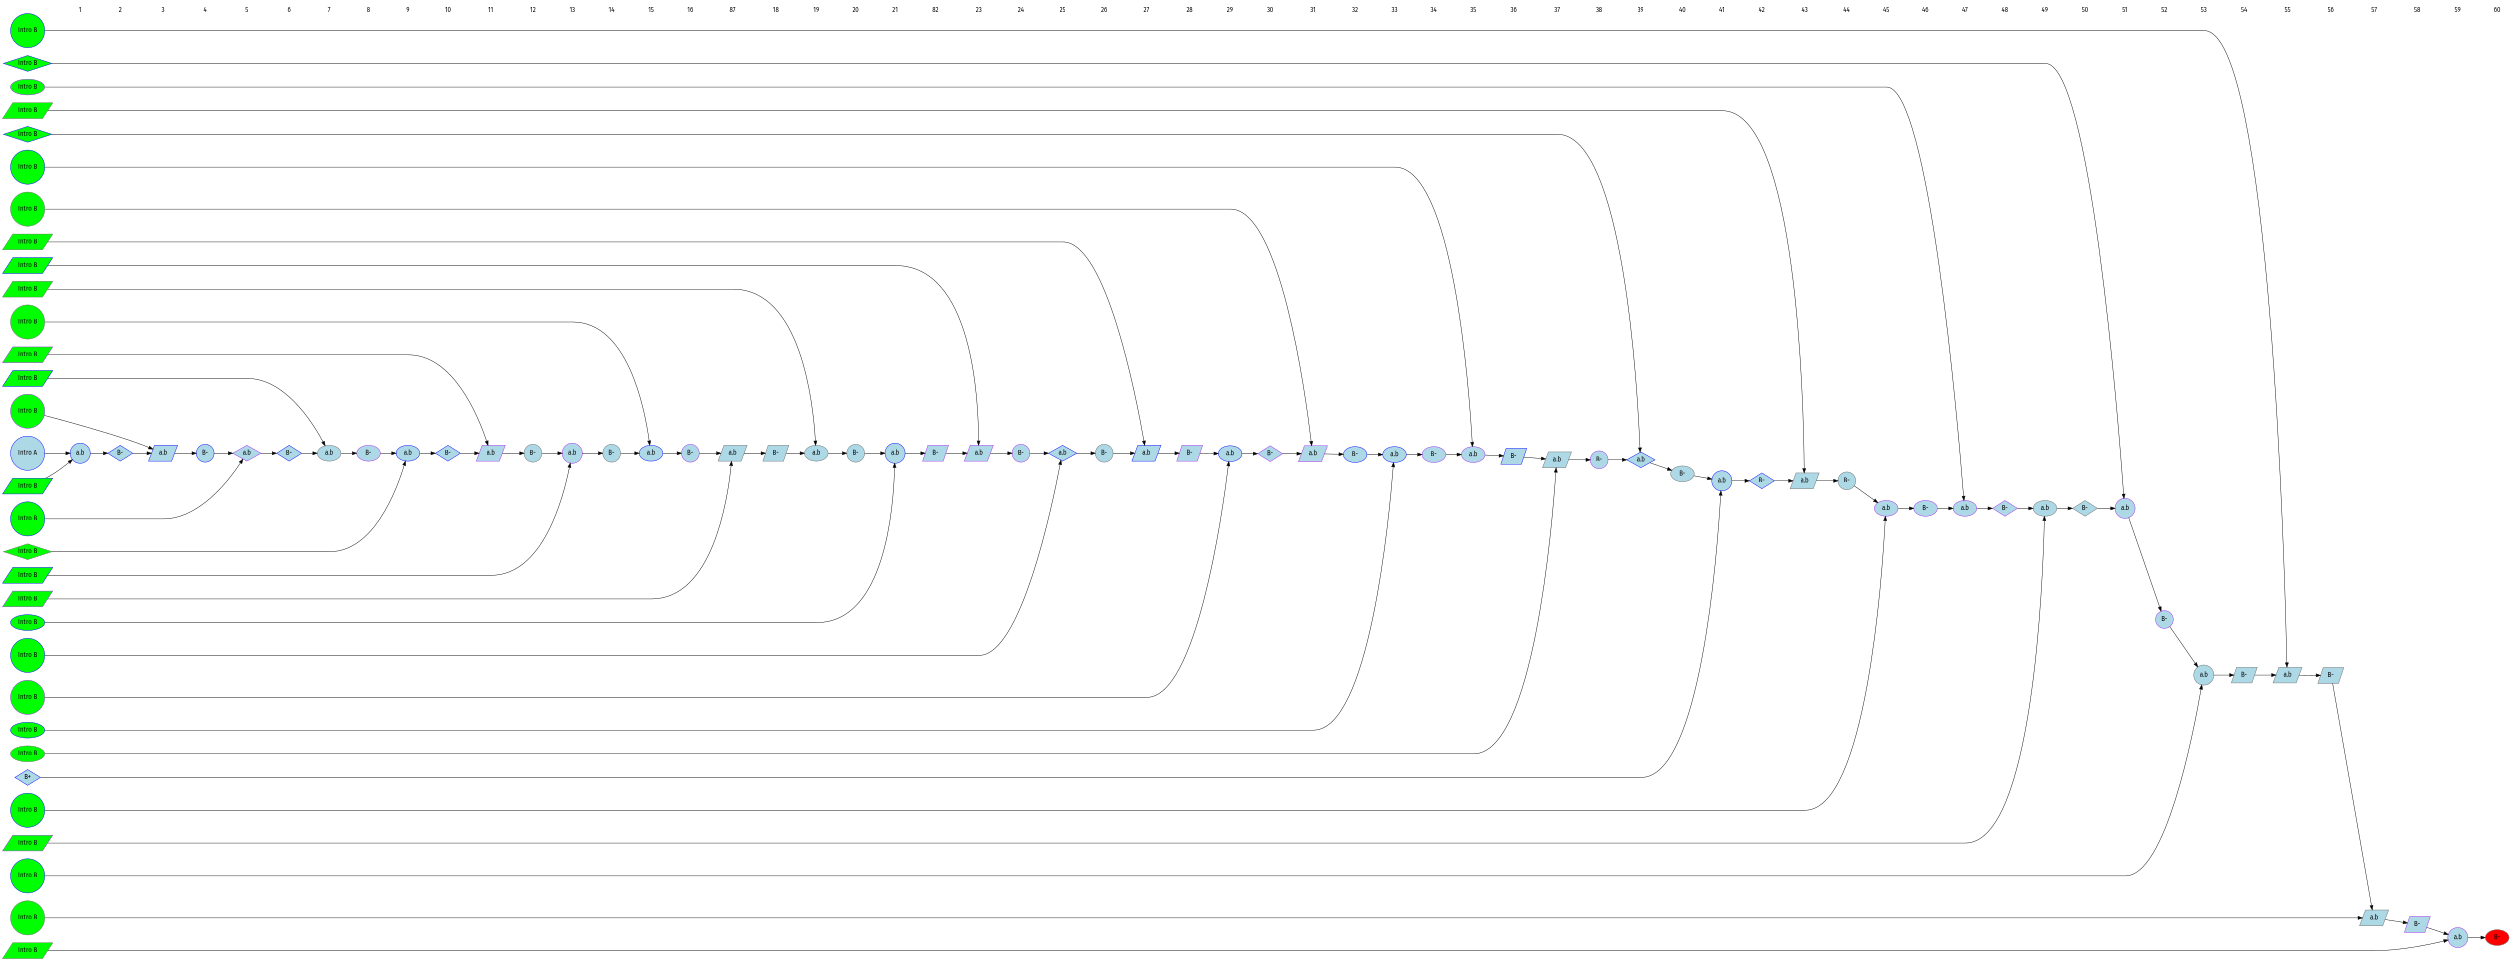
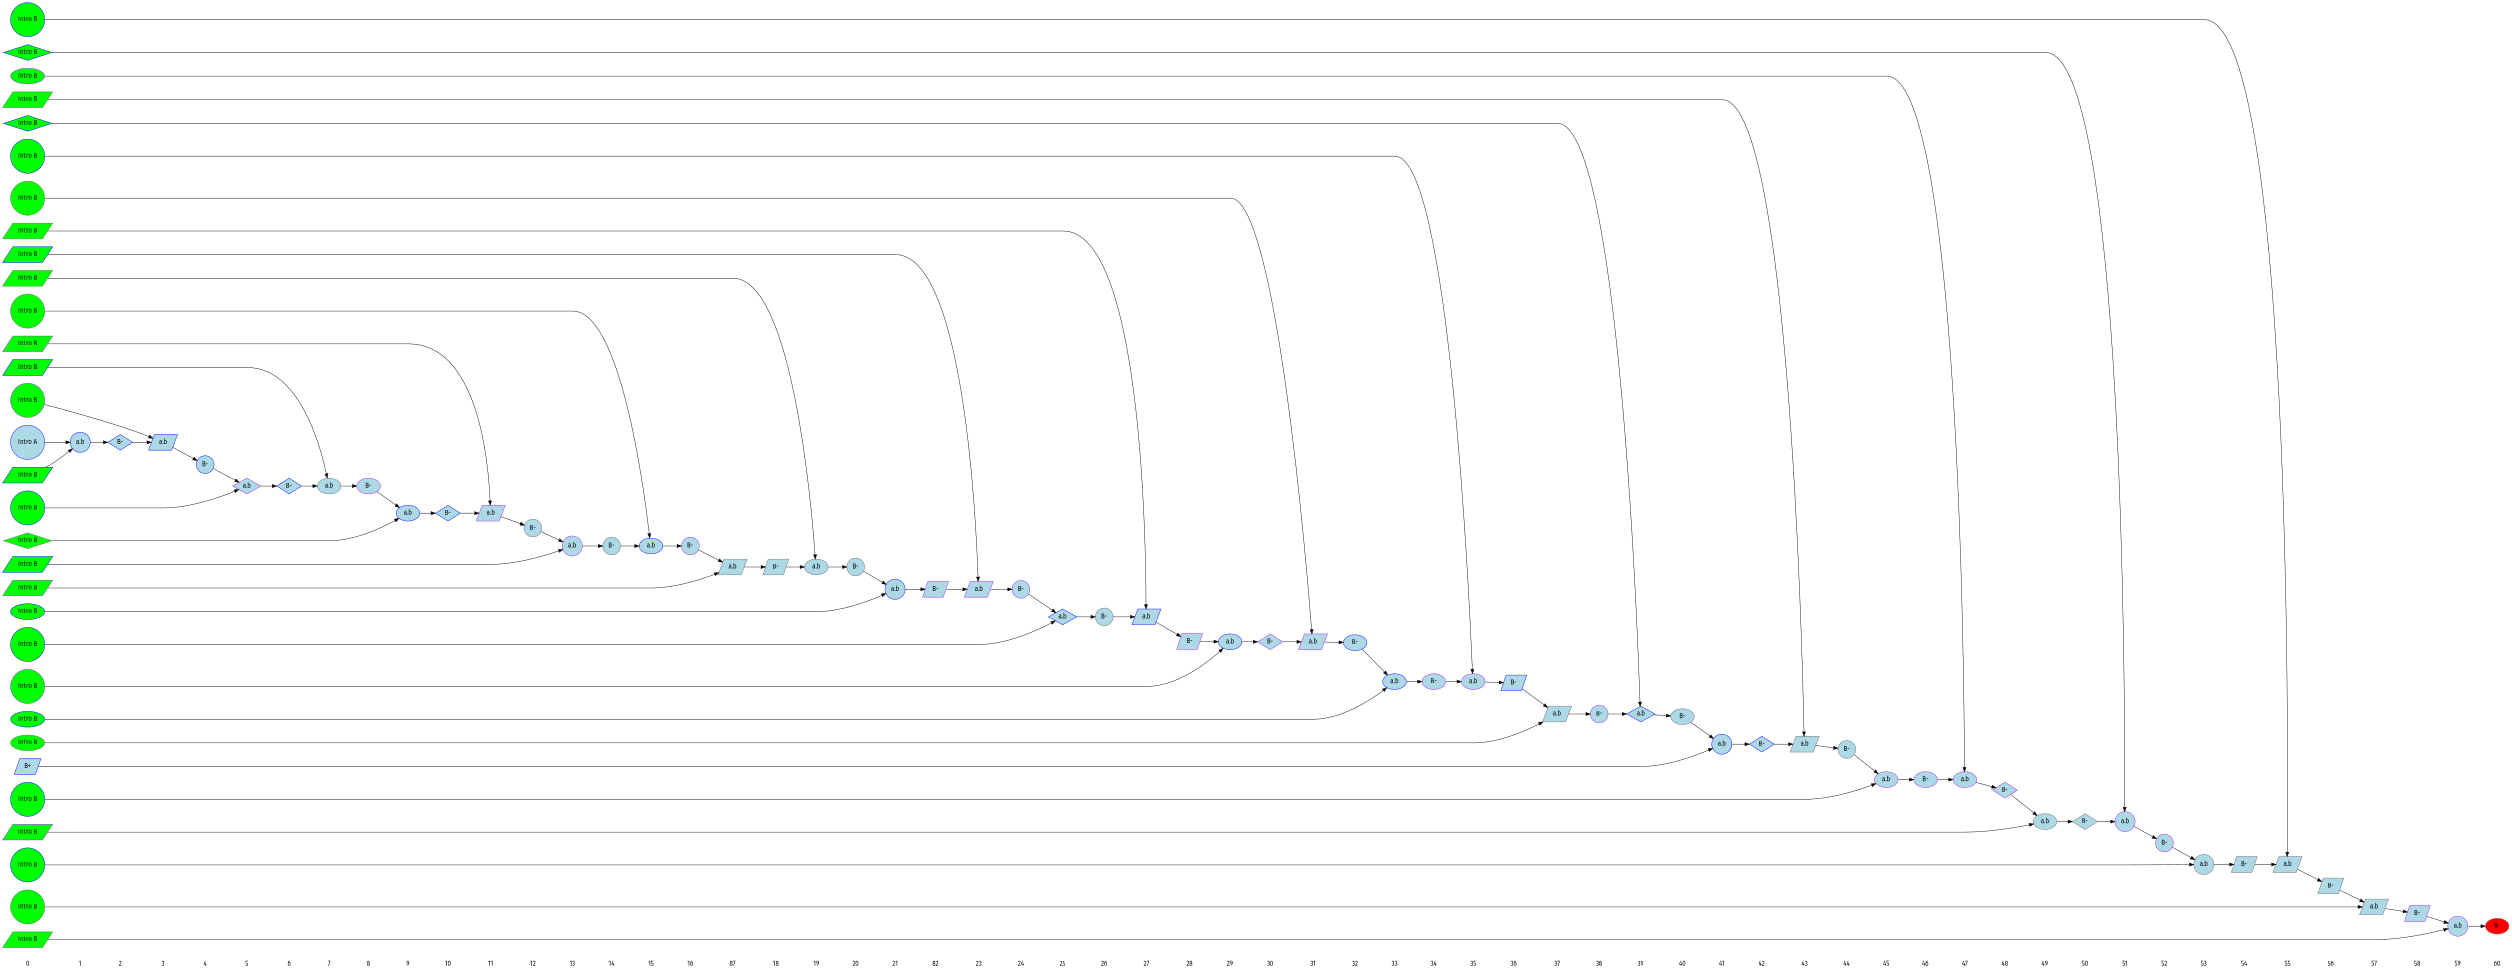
  digraph {
    fontname="Fira Sans"
    rankdir=LR
    ranksep=.5
    node [color=blue fontname="Fira Sans" shape=plaintext style=filled]
    edge [fontname="Fira Sans"]
+   0 [style=""]
    n2 [color=gray40 fillcolor=green label="Intro B" shape=circle]
    n3 [color=gray40 fillcolor=green label="Intro B" shape=circle]
    n4 [fillcolor=green label="Intro B" shape=parallelogram]
    n5 [color=gray40 fillcolor=green label="Intro B" shape=parallelogram]
    n6 [color=gray40 fillcolor=green label="Intro B" shape=diamond]
    n7 [fillcolor=green label="Intro B" shape=circle]
    n8 [color=gray40 fillcolor=green label="Intro B" shape=ellipse]
    n9 [fillcolor=green label="Intro B" shape=circle]
    n10 [fillcolor=green label="Intro B" shape=circle]
    n11 [fillcolor=green label="Intro B" shape=parallelogram]
    n12 [color=purple fillcolor=green label="Intro B" shape=circle]
    n13 [fillcolor=green label="Intro B" shape=diamond]
    n14 [color=purple fillcolor=green label="Intro B" shape=parallelogram]
    n15 [color=purple fillcolor=green label="Intro B" shape=circle]
    n16 [fillcolor=green label="Intro B" shape=circle]
    n17 [color=purple fillcolor=green label="Intro B" shape=ellipse]
    n18 [color=gray40 fillcolor=green label="Intro B" shape=parallelogram]
    n19 [fillcolor=green label="Intro B" shape=ellipse]
    n20 [color=purple fillcolor=green label="Intro B" shape=parallelogram]
    n21 [fillcolor=green label="Intro B" shape=circle]
    n22 [color=purple fillcolor=green label="Intro B" shape=parallelogram]
    n23 [fillcolor=green label="Intro B" shape=parallelogram]
    n24 [color=gray40 fillcolor=green label="Intro B" shape=parallelogram]
    n25 [color=gray40 fillcolor=green label="Intro B" shape=parallelogram]
    n26 [color=gray40 fillcolor=green label="Intro B" shape=circle]
    n27 [fillcolor=green label="Intro B" shape=circle]
    n28 [fillcolor=green label="Intro B" shape=parallelogram]
    n29 [fillcolor=green label="Intro B" shape=ellipse]
    n30 [fillcolor=green label="Intro B" shape=diamond]
    n31 [fillcolor=lightblue label="Intro A" shape=circle]
-   n32 [fillcolor=lightblue label="B+" shape=diamond]
+   n32 [fillcolor=lightblue label="B+" shape=parallelogram]
    1 [color=gray40 style=""]
    n34 [fillcolor=lightblue label="a.b" shape=circle]
    2 [color=gray40 style=""]
    n36 [fillcolor=lightblue label="B-" shape=diamond]
    3 [style=""]
    n38 [fillcolor=lightblue label="a.b" shape=parallelogram]
    4 [color=gray40 style=""]
    n40 [fillcolor=lightblue label="B-" shape=circle]
    5 [color=purple style=""]
    n42 [color=purple fillcolor=lightblue label="a.b" shape=diamond]
    6 [style=""]
    n44 [fillcolor=lightblue label="B-" shape=diamond]
    7 [color=purple style=""]
    n46 [color=gray40 fillcolor=lightblue label="a.b" shape=ellipse]
    8 [style=""]
    n48 [color=purple fillcolor=lightblue label="B-" shape=ellipse]
    9 [color=purple style=""]
    n50 [fillcolor=lightblue label="a.b" shape=ellipse]
    10 [color=gray40 style=""]
    n52 [fillcolor=lightblue label="B-" shape=diamond]
    11 [color=gray40 style=""]
    n54 [color=purple fillcolor=lightblue label="a.b" shape=parallelogram]
    12 [style=""]
    n56 [color=gray40 fillcolor=lightblue label="B-" shape=circle]
    13 [style=""]
    n58 [color=purple fillcolor=lightblue label="a.b" shape=circle]
    14 [color=gray40 style=""]
    n60 [color=gray40 fillcolor=lightblue label="B-" shape=circle]
    15 [color=gray40 style=""]
    n62 [fillcolor=lightblue label="a.b" shape=ellipse]
    16 [color=gray40 style=""]
    n64 [color=purple fillcolor=lightblue label="B-" shape=circle]
    n65 [color=gray40 label=87 style=""]
    n66 [color=gray40 fillcolor=lightblue label="a.b" shape=parallelogram]
    18 [color=gray40 style=""]
    n68 [color=gray40 fillcolor=lightblue label="B-" shape=parallelogram]
    19 [style=""]
    n70 [color=gray40 fillcolor=lightblue label="a.b" shape=ellipse]
    20 [color=gray40 style=""]
    n72 [color=gray40 fillcolor=lightblue label="B-" shape=circle]
    21 [color=gray40 style=""]
    n74 [fillcolor=lightblue label="a.b" shape=circle]
    n75 [label=82 style=""]
    n76 [color=purple fillcolor=lightblue label="B-" shape=parallelogram]
    23 [color=purple style=""]
    n78 [color=purple fillcolor=lightblue label="a.b" shape=parallelogram]
    24 [color=purple style=""]
    n80 [color=purple fillcolor=lightblue label="B-" shape=circle]
    25 [style=""]
    n82 [fillcolor=lightblue label="a.b" shape=diamond]
    26 [color=gray40 style=""]
    n84 [color=gray40 fillcolor=lightblue label="B-" shape=circle]
    27 [style=""]
    n86 [fillcolor=lightblue label="a.b" shape=parallelogram]
    28 [style=""]
    n88 [color=purple fillcolor=lightblue label="B-" shape=parallelogram]
    35 [color=gray40 style=""]
    n90 [color=purple fillcolor=lightblue label="a.b" shape=ellipse]
    29 [color=gray40 style=""]
    n92 [fillcolor=lightblue label="a.b" shape=ellipse]
    30 [style=""]
    n94 [color=purple fillcolor=lightblue label="B-" shape=diamond]
    31 [color=gray40 style=""]
    n96 [color=purple fillcolor=lightblue label="a.b" shape=parallelogram]
    32 [style=""]
    n98 [fillcolor=lightblue label="B-" shape=ellipse]
    33 [color=purple style=""]
    n100 [fillcolor=lightblue label="a.b" shape=ellipse]
    34 [color=gray40 style=""]
    n102 [color=purple fillcolor=lightblue label="B-" shape=ellipse]
    36 [style=""]
    n104 [fillcolor=lightblue label="B-" shape=parallelogram]
    37 [color=purple style=""]
    n106 [color=gray40 fillcolor=lightblue label="a.b" shape=parallelogram]
    38 [color=gray40 style=""]
    n108 [color=purple fillcolor=lightblue label="B-" shape=circle]
    39 [style=""]
    n110 [fillcolor=lightblue label="a.b" shape=diamond]
    40 [color=purple style=""]
    n112 [color=gray40 fillcolor=lightblue label="B-" shape=ellipse]
    41 [style=""]
    n114 [fillcolor=lightblue label="a.b" shape=circle]
    42 [color=gray40 style=""]
    n116 [fillcolor=lightblue label="B-" shape=diamond]
    43 [style=""]
    n118 [color=gray40 fillcolor=lightblue label="a.b" shape=parallelogram]
    54 [color=gray40 style=""]
    n120 [color=gray40 fillcolor=lightblue label="B-" shape=parallelogram]
    44 [style=""]
    n122 [color=gray40 fillcolor=lightblue label="B-" shape=circle]
    45 [color=purple style=""]
    n124 [color=purple fillcolor=lightblue label="a.b" shape=ellipse]
    46 [color=gray40 style=""]
    n126 [color=purple fillcolor=lightblue label="B-" shape=ellipse]
    47 [style=""]
    n128 [color=purple fillcolor=lightblue label="a.b" shape=ellipse]
    48 [style=""]
    n130 [color=purple fillcolor=lightblue label="B-" shape=diamond]
    49 [style=""]
    n132 [color=gray40 fillcolor=lightblue label="a.b" shape=ellipse]
    50 [color=purple style=""]
    n134 [color=gray40 fillcolor=lightblue label="B-" shape=diamond]
    51 [style=""]
    n136 [color=purple fillcolor=lightblue label="a.b" shape=circle]
    52 [style=""]
    n138 [color=purple fillcolor=lightblue label="B-" shape=circle]
    53 [color=gray40 style=""]
    n140 [color=gray40 fillcolor=lightblue label="a.b" shape=circle]
    55 [color=purple style=""]
    n142 [color=gray40 fillcolor=lightblue label="a.b" shape=parallelogram]
    56 [style=""]
    n144 [color=gray40 fillcolor=lightblue label="B-" shape=parallelogram]
    57 [color=gray40 style=""]
    n146 [color=gray40 fillcolor=lightblue label="a.b" shape=parallelogram]
    58 [color=gray40 style=""]
    n148 [color=purple fillcolor=lightblue label="B-" shape=parallelogram]
    59 [style=""]
    n150 [color=purple fillcolor=lightblue label="a.b" shape=circle]
    60 [color=purple style=""]
    n152 [color=gray40 fillcolor=red label="B-" shape=ellipse]
    subgraph sub_1 {
      rank=same
+     0
      n2
      n3
      n4
      n5
      n6
      n7
      n8
      n9
      n10
      n11
      n12
      n13
      n14
      n15
      n16
      n17
      n18
      n19
      n20
      n21
      n22
      n23
      n24
      n25
      n26
      n27
      n28
      n29
      n30
      n31
      n32
    }
    subgraph sub_2 {
      rank=same
      1
      n34
    }
    subgraph sub_3 {
      rank=same
      2
      n36
    }
    subgraph sub_4 {
      rank=same
      3
      n38
    }
    subgraph sub_5 {
      rank=same
      4
      n40
    }
    subgraph sub_6 {
      rank=same
      5
      n42
    }
    subgraph sub_7 {
      rank=same
      6
      n44
    }
    subgraph sub_8 {
      rank=same
      7
      n46
    }
    subgraph sub_9 {
      rank=same
      8
      n48
    }
    subgraph sub_10 {
      rank=same
      9
      n50
    }
    subgraph sub_11 {
      rank=same
      10
      n52
    }
    subgraph sub_12 {
      rank=same
      11
      n54
    }
    subgraph sub_13 {
      rank=same
      12
      n56
    }
    subgraph sub_14 {
      rank=same
      13
      n58
    }
    subgraph sub_15 {
      rank=same
      14
      n60
    }
    subgraph sub_16 {
      rank=same
      15
      n62
    }
    subgraph sub_17 {
      rank=same
      16
      n64
    }
    subgraph sub_18 {
      rank=same
      n65
      n66
    }
    subgraph sub_19 {
      rank=same
      18
      n68
    }
    subgraph sub_20 {
      rank=same
      19
      n70
    }
    subgraph sub_21 {
      rank=same
      20
      n72
    }
    subgraph sub_22 {
      rank=same
      21
      n74
    }
    subgraph sub_23 {
      rank=same
      n75
      n76
    }
    subgraph sub_24 {
      rank=same
      23
      n78
    }
    subgraph sub_25 {
      rank=same
      24
      n80
    }
    subgraph sub_26 {
      rank=same
      25
      n82
    }
    subgraph sub_27 {
      rank=same
      26
      n84
    }
    subgraph sub_28 {
      rank=same
      27
      n86
    }
    subgraph sub_29 {
      rank=same
      28
      n88
    }
    subgraph sub_30 {
      rank=same
      35
      n90
    }
    subgraph sub_31 {
      rank=same
      29
      n92
    }
    subgraph sub_32 {
      rank=same
      30
      n94
    }
    subgraph sub_33 {
      rank=same
      31
      n96
    }
    subgraph sub_34 {
      rank=same
      32
      n98
    }
    subgraph sub_35 {
      rank=same
      33
      n100
    }
    subgraph sub_36 {
      rank=same
      34
      n102
    }
    subgraph sub_37 {
      rank=same
      36
      n104
    }
    subgraph sub_38 {
      rank=same
      37
      n106
    }
    subgraph sub_39 {
      rank=same
      38
      n108
    }
    subgraph sub_40 {
      rank=same
      39
      n110
    }
    subgraph sub_41 {
      rank=same
      40
      n112
    }
    subgraph sub_42 {
      rank=same
      41
      n114
    }
    subgraph sub_43 {
      rank=same
      42
      n116
    }
    subgraph sub_44 {
      rank=same
      43
      n118
    }
    subgraph sub_45 {
      rank=same
      54
      n120
    }
    subgraph sub_46 {
      rank=same
      44
      n122
    }
    subgraph sub_47 {
      rank=same
      45
      n124
    }
    subgraph sub_48 {
      rank=same
      46
      n126
    }
    subgraph sub_49 {
      rank=same
      47
      n128
    }
    subgraph sub_50 {
      rank=same
      48
      n130
    }
    subgraph sub_51 {
      rank=same
      49
      n132
    }
    subgraph sub_52 {
      rank=same
      50
      n134
    }
    subgraph sub_53 {
      rank=same
      51
      n136
    }
    subgraph sub_54 {
      rank=same
      52
      n138
    }
    subgraph sub_55 {
      rank=same
      53
      n140
    }
    subgraph sub_56 {
      rank=same
      55
      n142
    }
    subgraph sub_57 {
      rank=same
      56
      n144
    }
    subgraph sub_58 {
      rank=same
      57
      n146
    }
    subgraph sub_59 {
      rank=same
      58
      n148
    }
    subgraph sub_60 {
      rank=same
      59
      n150
    }
    subgraph sub_61 {
      rank=same
      60
      n152
    }
+   0 -> 1 [style=invis]
    n2 -> n146
    n3 -> n96
    n4 -> n34
    n5 -> n70
    n6 -> n50
    n7 -> n140
    n8 -> n106
    n9 -> n90
    n10 -> n42
    n11 -> n78
    n12 -> n38
    n13 -> n110
    n14 -> n66
    n15 -> n92
    n16 -> n142
    n17 -> n128
    n18 -> n86
    n19 -> n100
    n20 -> n132
    n21 -> n124
    n22 -> n54
    n23 -> n58
    n24 -> n118
    n25 -> n150
    n26 -> n62
    n27 -> n82
    n28 -> n46
    n29 -> n74
    n30 -> n136
    n31 -> n34
    n32 -> n114
    1 -> 2 [style=invis]
    n34 -> n36
    2 -> 3 [style=invis]
    n36 -> n38
    3 -> 4 [style=invis]
    n38 -> n40
    4 -> 5 [style=invis]
    n40 -> n42
    5 -> 6 [style=invis]
    n42 -> n44
    6 -> 7 [style=invis]
    n44 -> n46
    7 -> 8 [style=invis]
    n46 -> n48
    8 -> 9 [style=invis]
    n48 -> n50
    9 -> 10 [style=invis]
    n50 -> n52
    10 -> 11 [style=invis]
    n52 -> n54
    11 -> 12 [style=invis]
    n54 -> n56
    12 -> 13 [style=invis]
    n56 -> n58
    13 -> 14 [style=invis]
    n58 -> n60
    14 -> 15 [style=invis]
    n60 -> n62
    15 -> 16 [style=invis]
    n62 -> n64
    16 -> n65 [style=invis]
    n64 -> n66
    n65 -> 18 [style=invis]
    n66 -> n68
    18 -> 19 [style=invis]
    n68 -> n70
    19 -> 20 [style=invis]
    n70 -> n72
    20 -> 21 [style=invis]
    n72 -> n74
    21 -> n75 [style=invis]
    n74 -> n76
    n75 -> 23 [style=invis]
    n76 -> n78
    23 -> 24 [style=invis]
    n78 -> n80
    24 -> 25 [style=invis]
    n80 -> n82
    25 -> 26 [style=invis]
    n82 -> n84
    26 -> 27 [style=invis]
    n84 -> n86
    27 -> 28 [style=invis]
    n86 -> n88
    28 -> 29 [style=invis]
    n88 -> n92
    35 -> 36 [style=invis]
    n90 -> n104
    29 -> 30 [style=invis]
    n92 -> n94
    30 -> 31 [style=invis]
    n94 -> n96
    31 -> 32 [style=invis]
    n96 -> n98
    32 -> 33 [style=invis]
    n98 -> n100
    33 -> 34 [style=invis]
    n100 -> n102
    34 -> 35 [style=invis]
    n102 -> n90
    36 -> 37 [style=invis]
    n104 -> n106
    37 -> 38 [style=invis]
    n106 -> n108
    38 -> 39 [style=invis]
    n108 -> n110
    39 -> 40 [style=invis]
    n110 -> n112
    40 -> 41 [style=invis]
    n112 -> n114
    41 -> 42 [style=invis]
    n114 -> n116
    42 -> 43 [style=invis]
    n116 -> n118
    43 -> 44 [style=invis]
    n118 -> n122
    54 -> 55 [style=invis]
    n120 -> n142
    44 -> 45 [style=invis]
    n122 -> n124
    45 -> 46 [style=invis]
    n124 -> n126
    46 -> 47 [style=invis]
    n126 -> n128
    47 -> 48 [style=invis]
    n128 -> n130
    48 -> 49 [style=invis]
    n130 -> n132
    49 -> 50 [style=invis]
    n132 -> n134
    50 -> 51 [style=invis]
    n134 -> n136
    51 -> 52 [style=invis]
    n136 -> n138
    52 -> 53 [style=invis]
    n138 -> n140
    53 -> 54 [style=invis]
    n140 -> n120
    55 -> 56 [style=invis]
    n142 -> n144
    56 -> 57 [style=invis]
    n144 -> n146
    57 -> 58 [style=invis]
    n146 -> n148
    58 -> 59 [style=invis]
    n148 -> n150
    59 -> 60 [style=invis]
    n150 -> n152
  }
